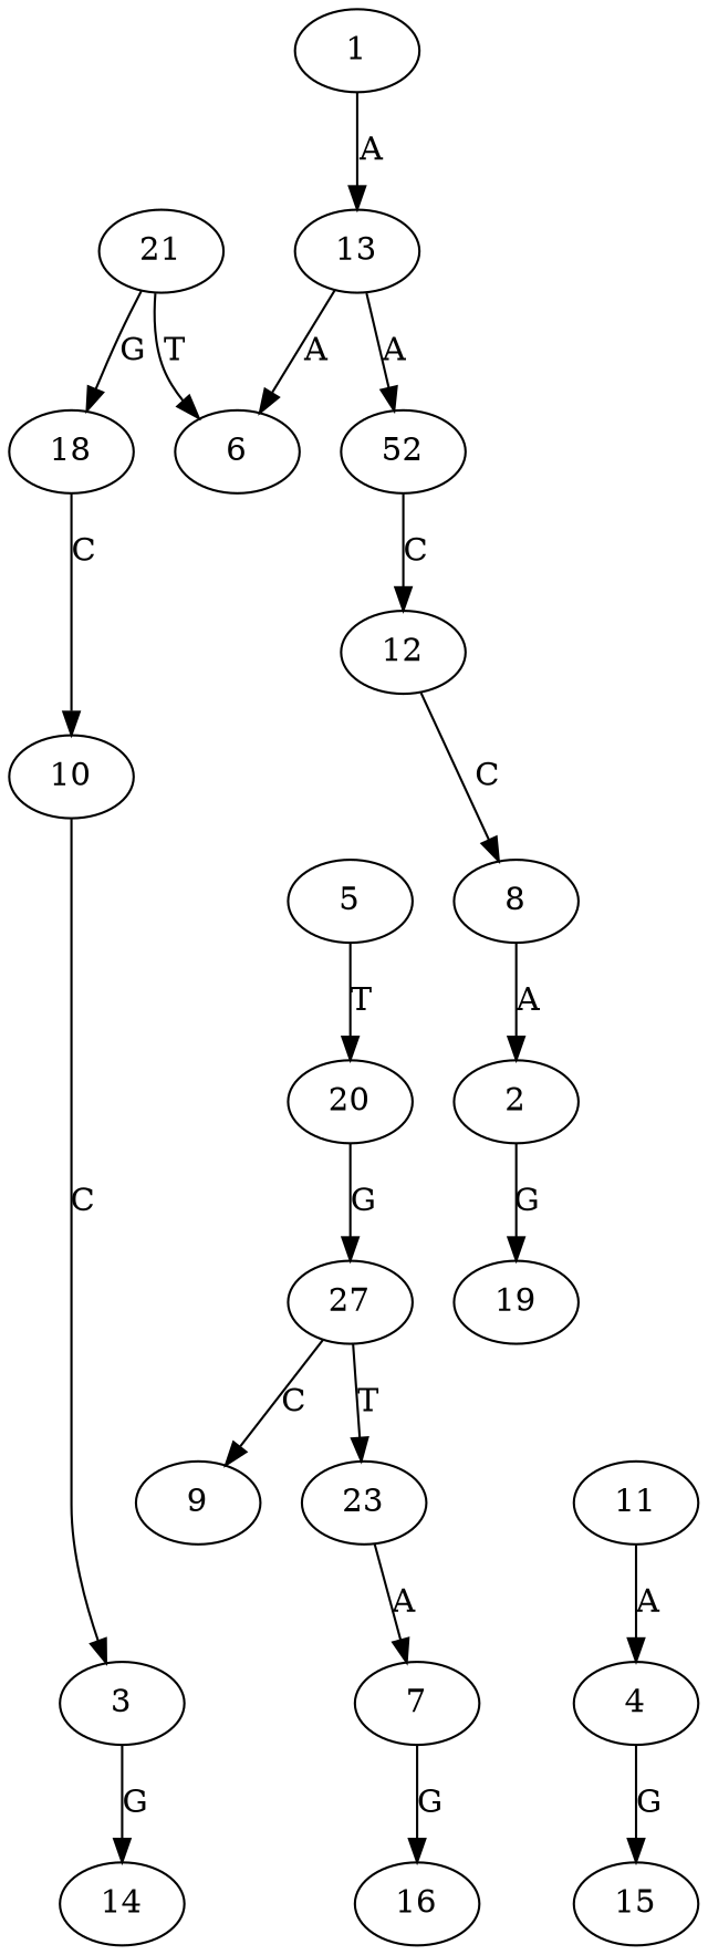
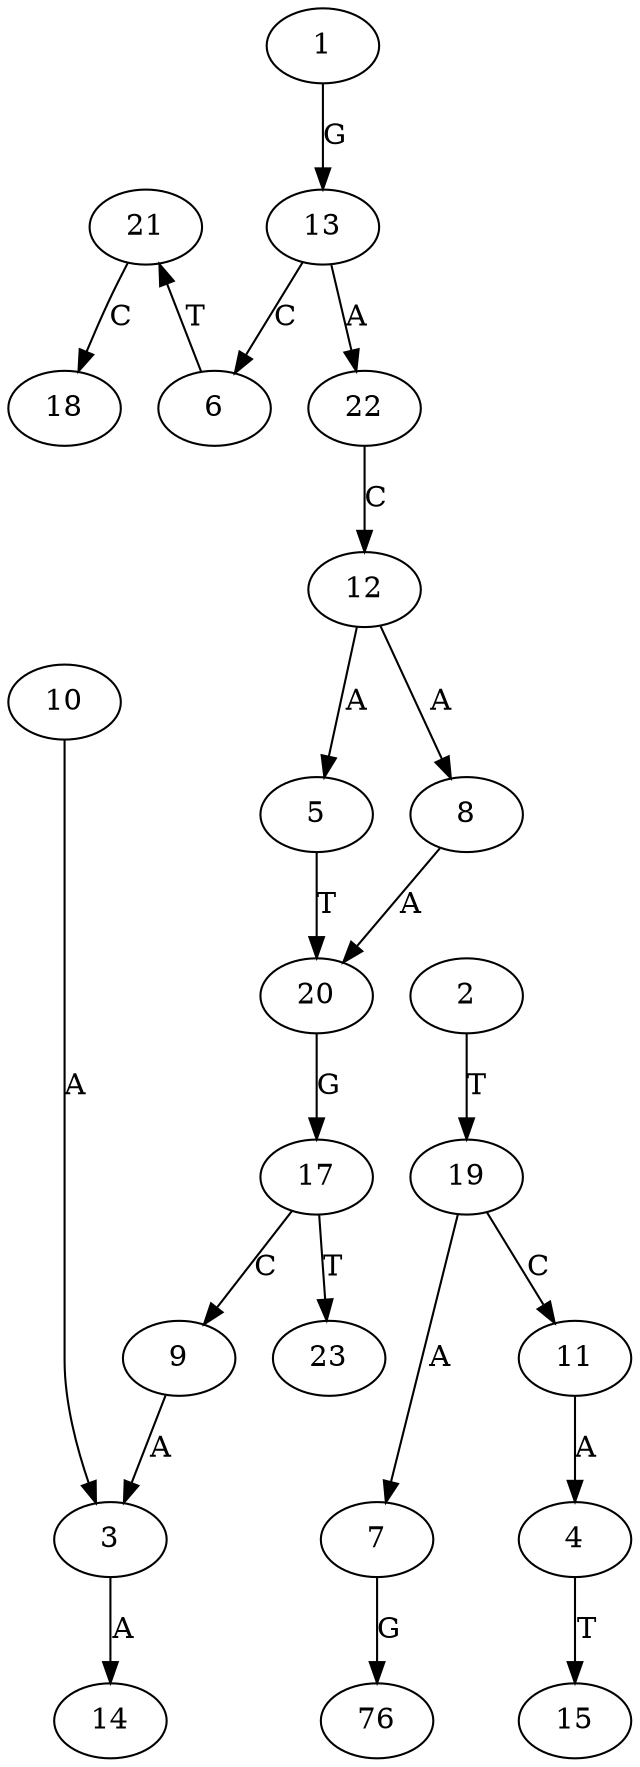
  strict digraph {
    8
    2
    19
    11
    9
    3
    14
    10
    4
    15
    12
    5
    20
-   17 [label=27]
+   17
    13
    6
-   22 [label=52]
+   22
    21
    18
    23
    7
-   16
+   16 [label=76]
    1
-   8 -> 2 [label=A]
-   2 -> 19 [label=G]
+   8 -> 20 [label=A]
+   2 -> 19 [label=T]
+   19 -> 11 [label=C]
    11 -> 4 [label=A]
-   3 -> 14 [label=G]
-   10 -> 3 [label=C]
-   4 -> 15 [label=G]
-   12 -> 8 [label=C]
+   9 -> 3 [label=A]
+   3 -> 14 [label=A]
+   10 -> 3 [label=A]
+   4 -> 15 [label=T]
+   12 -> 8 [label=A]
+   12 -> 5 [label=A]
    5 -> 20 [label=T]
    20 -> 17 [label=G]
    17 -> 9 [label=C]
    17 -> 23 [label=T]
-   13 -> 6 [label=A]
+   13 -> 6 [label=C]
    13 -> 22 [label=A]
-   21 -> 6 [label=T]
+   6 -> 21 [label=T]
    22 -> 12 [label=C]
-   21 -> 18 [label=G]
-   18 -> 10 [label=C]
-   23 -> 7 [label=A]
+   21 -> 18 [label=C]
+   19 -> 7 [label=A]
    7 -> 16 [label=G]
-   1 -> 13 [label=A]
+   1 -> 13 [label=G]
  }
